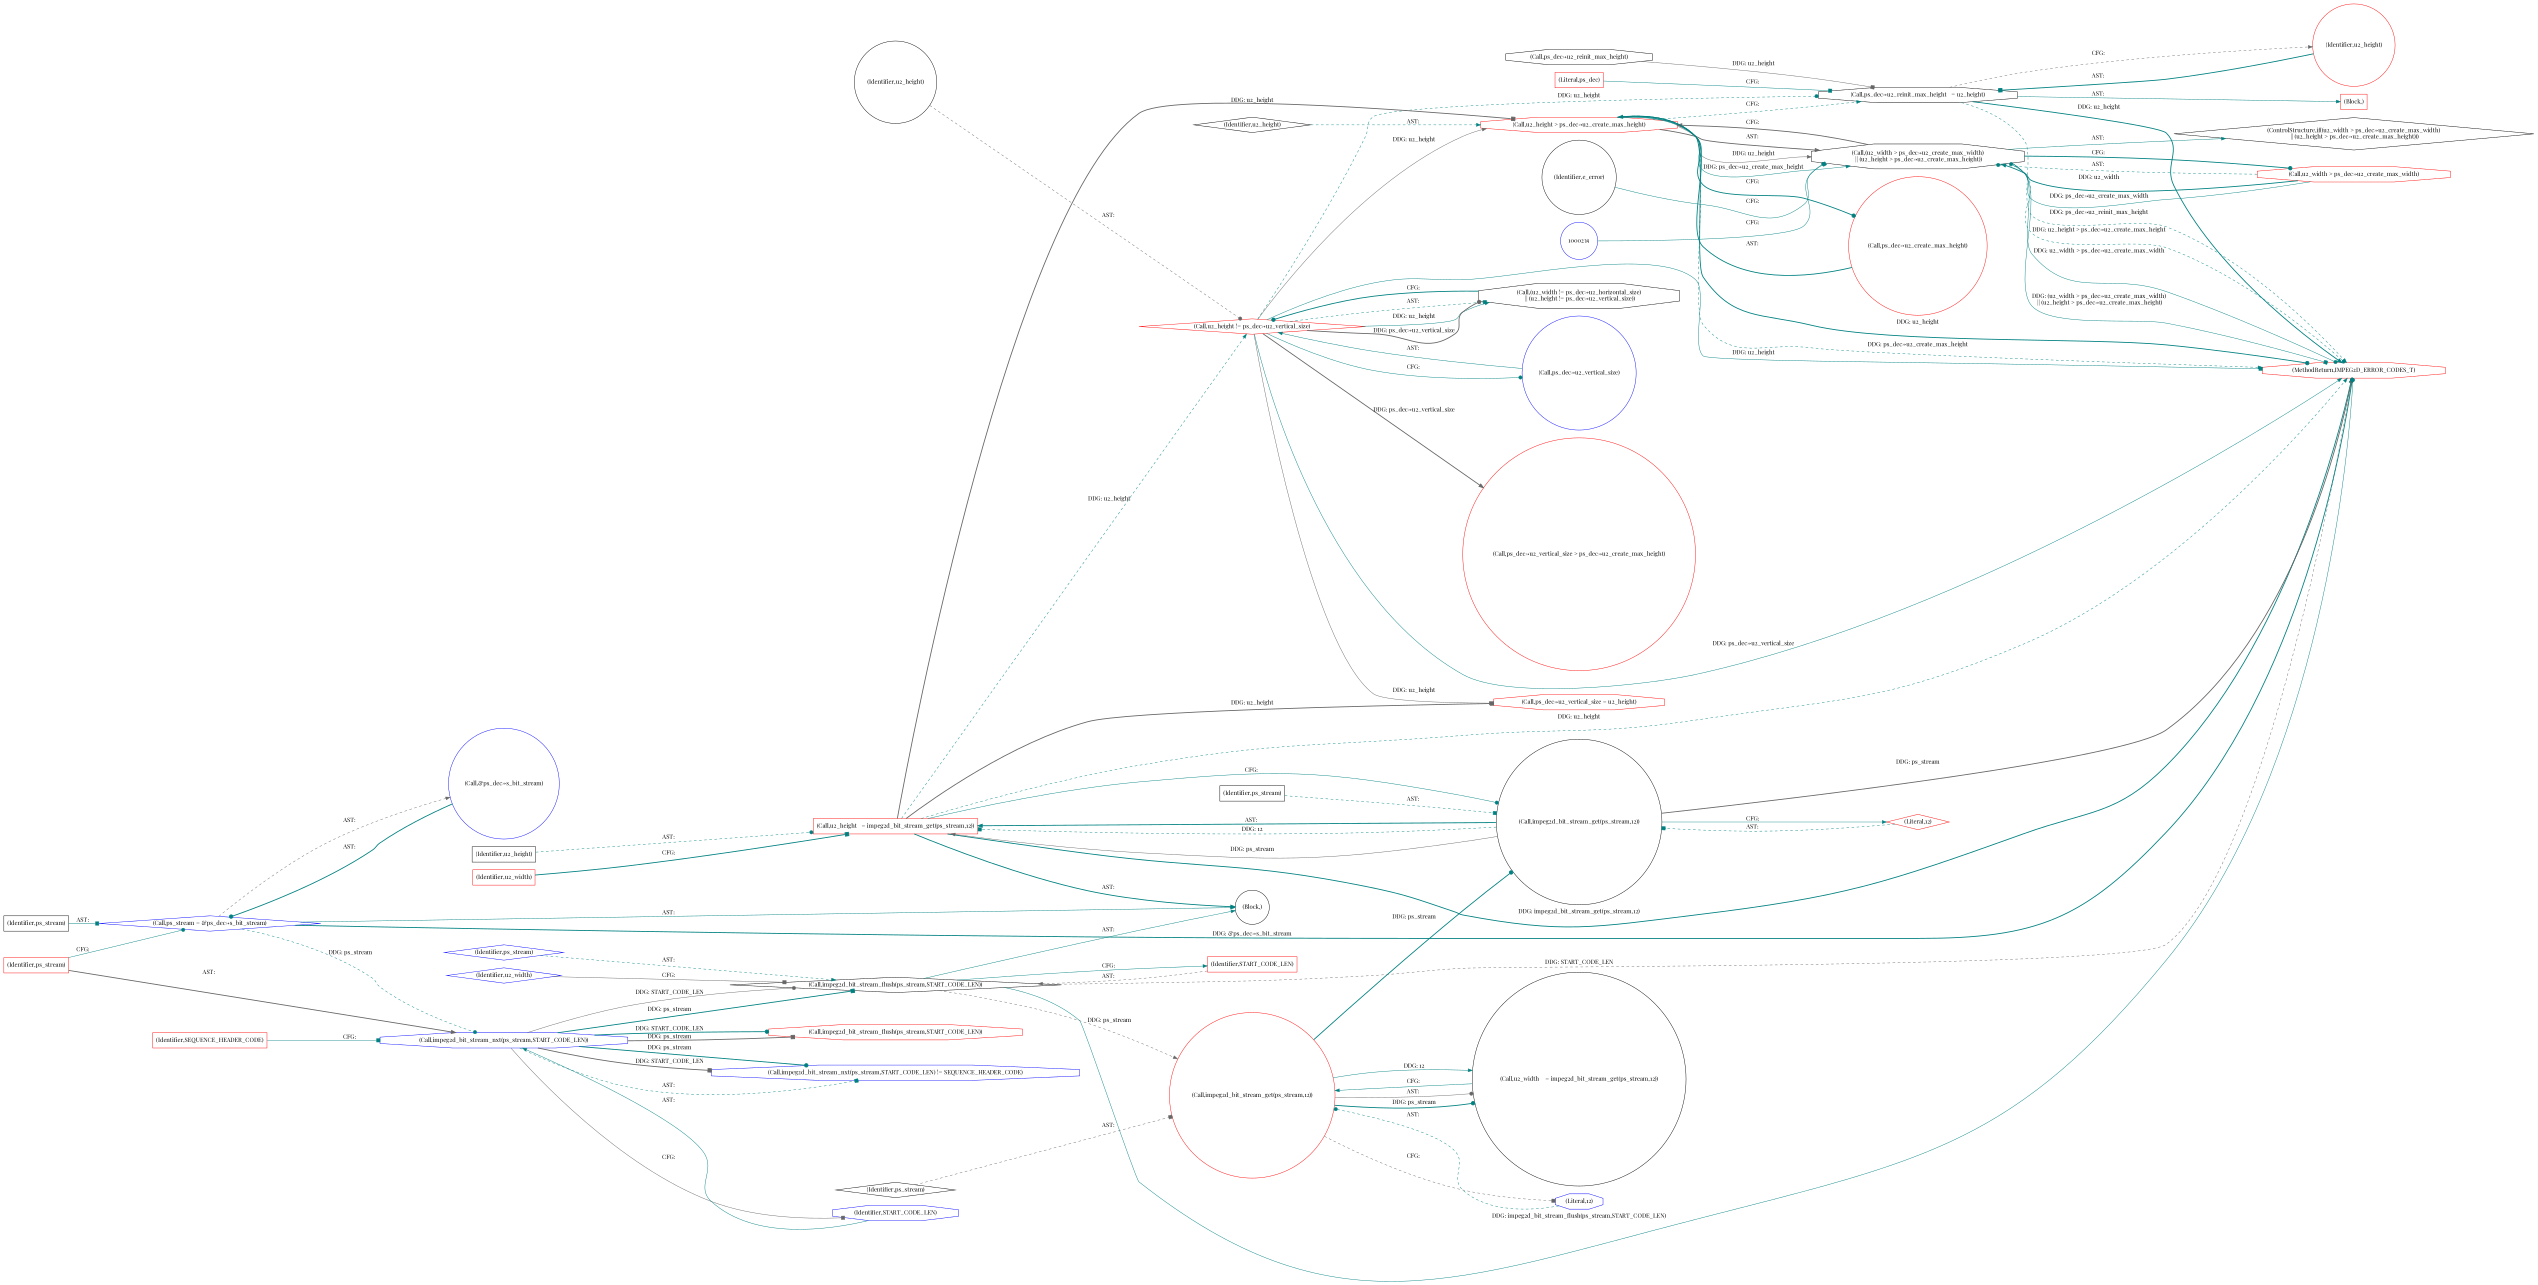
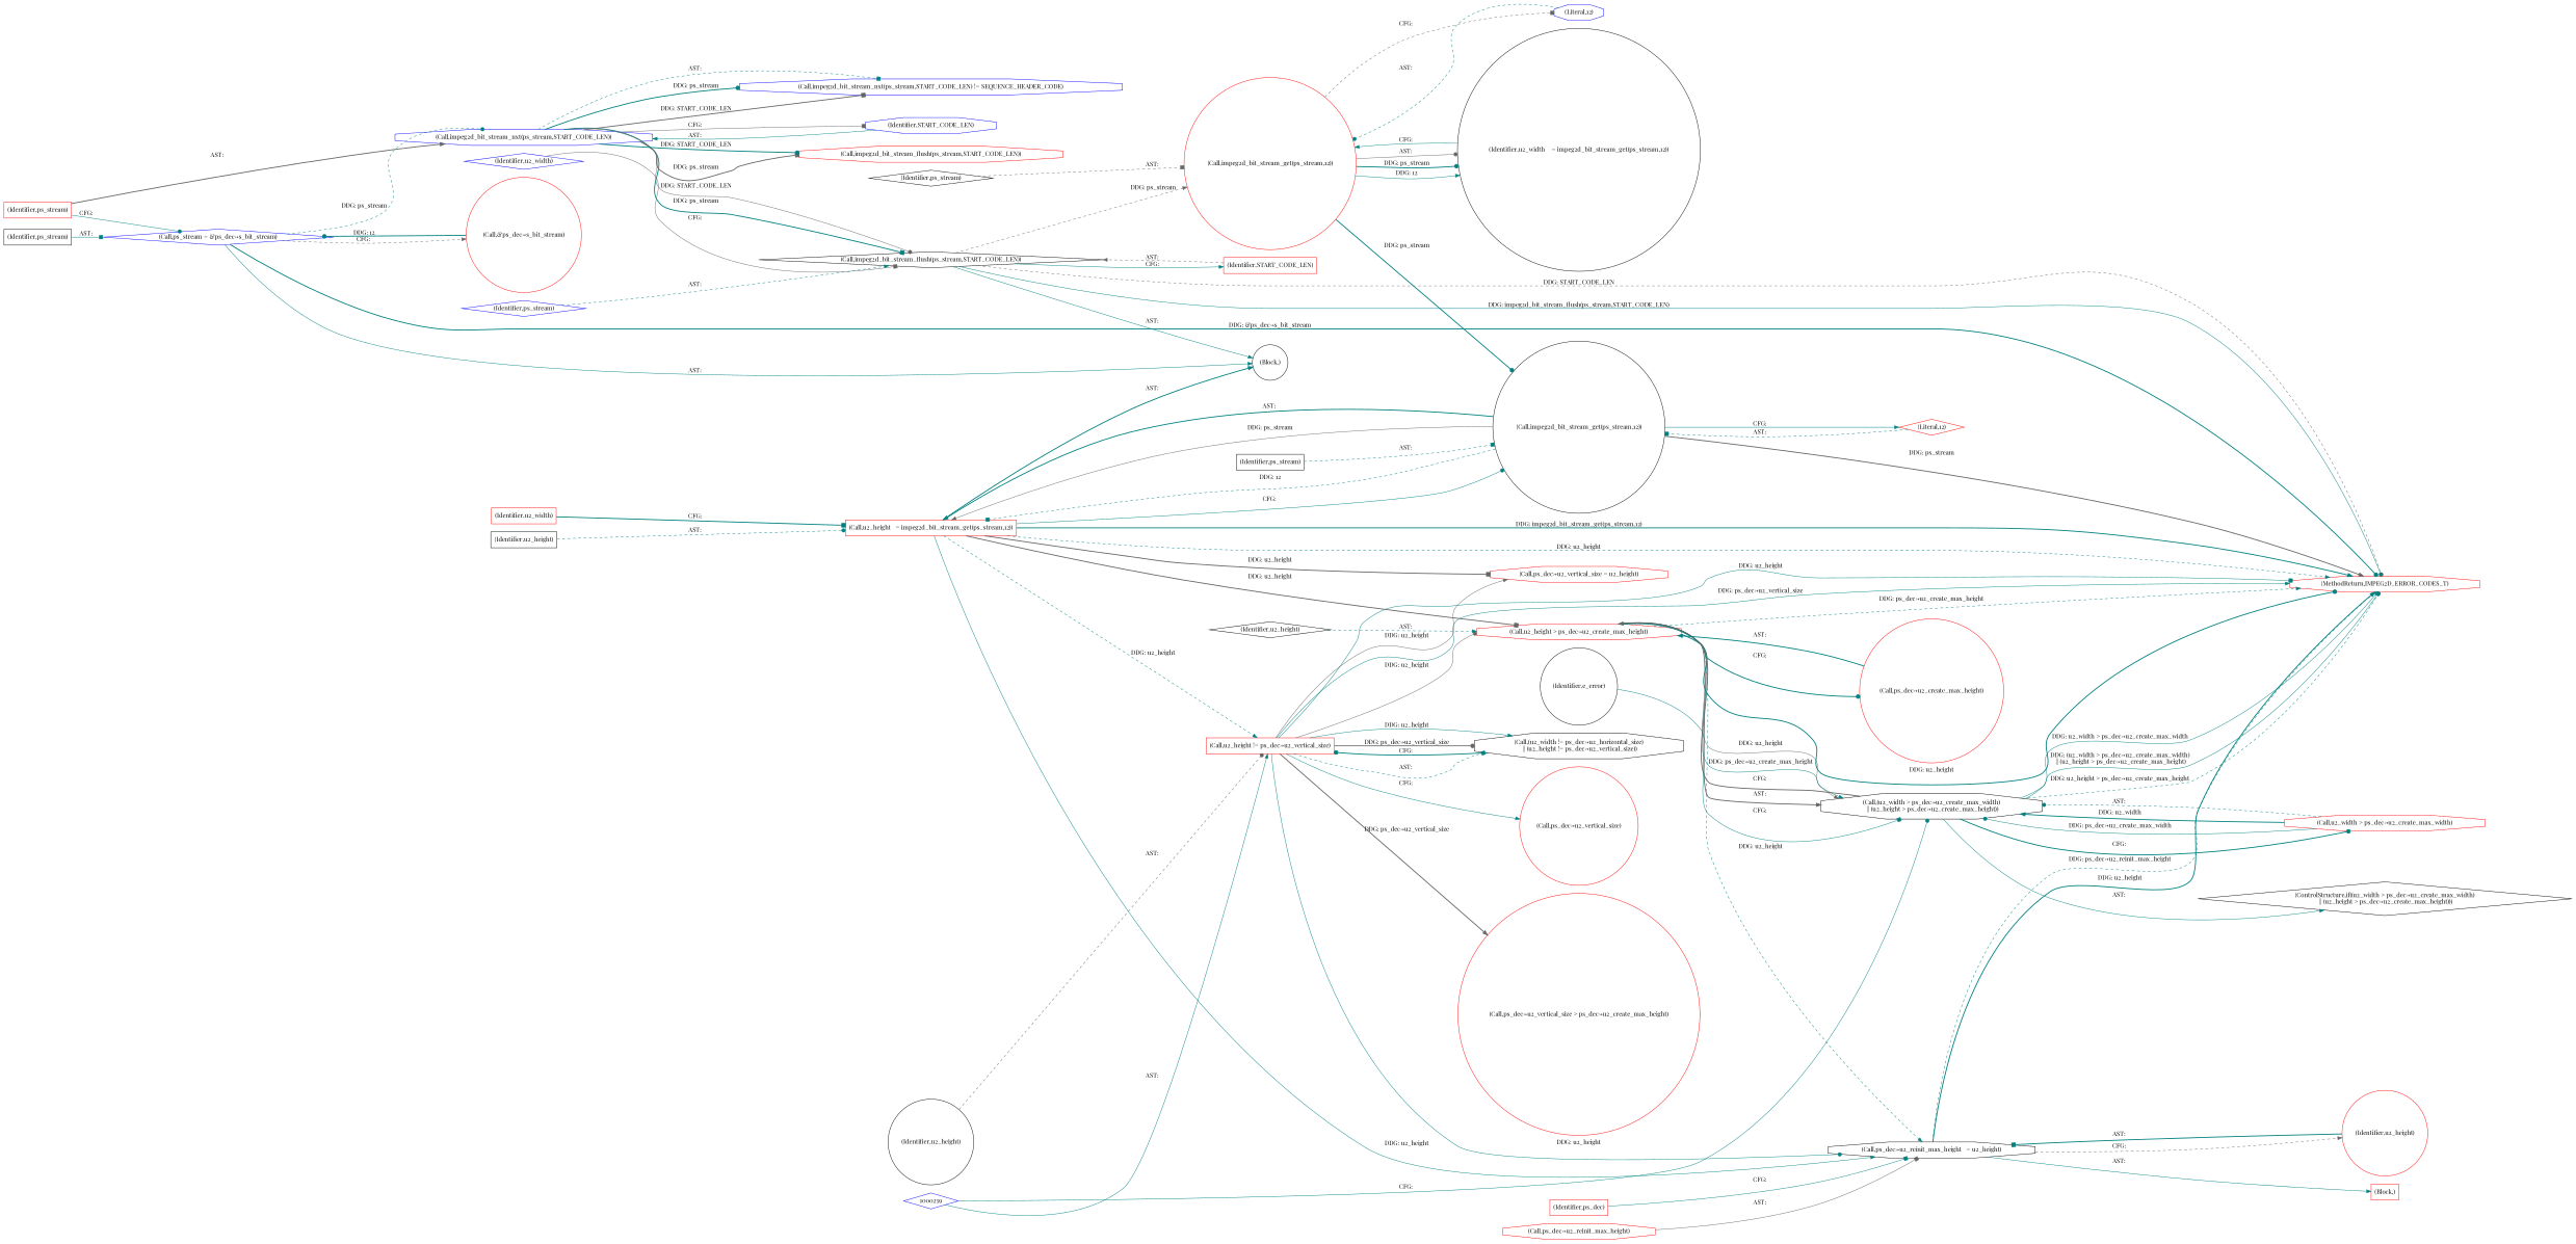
  digraph {
    fontname="Playfair Display"
    rankdir=LR
    node [color=red fontname="Playfair Display" shape=octagon]
    edge [arrowhead=normal color=teal fontname="Playfair Display" style=solid]
    n1 [label="(Call,u2_height > ps_dec->u2_create_max_height)"]
    n2 [color=black label="(Call,(u2_width > ps_dec->u2_create_max_width)\n || (u2_height > ps_dec->u2_create_max_height))"]
    n3 [color=black label="(Call,ps_dec->u2_reinit_max_height   = u2_height)"]
    n4 [label="(MethodReturn,IMPEG2D_ERROR_CODES_T)"]
    n5 [label="(Call,ps_dec->u2_create_max_height)" shape=circle]
    n6 [label="(Call,u2_width > ps_dec->u2_create_max_width)"]
    n7 [color=black label="(ControlStructure,if((u2_width > ps_dec->u2_create_max_width)\n || (u2_height > ps_dec->u2_create_max_height)))" shape=diamond]
    n8 [label="(Identifier,u2_height)" shape=circle]
    n9 [label="(Block,)" shape=box]
-   n10 [label="(Call,u2_height != ps_dec->u2_vertical_size)" shape=diamond]
+   n10 [label="(Call,u2_height != ps_dec->u2_vertical_size)" shape=box]
    n11 [label="(Call,ps_dec->u2_vertical_size > ps_dec->u2_create_max_height)" shape=circle]
    n12 [color=black label="(Call,(u2_width != ps_dec->u2_horizontal_size)\n || (u2_height != ps_dec->u2_vertical_size))"]
-   n13 [color=blue label="(Call,ps_dec->u2_vertical_size)" shape=circle]
+   n13 [label="(Call,ps_dec->u2_vertical_size)" shape=circle]
    n14 [label="(Call,ps_dec->u2_vertical_size = u2_height)"]
    n15 [label="(Call,u2_height   = impeg2d_bit_stream_get(ps_stream,12))" shape=box]
    n16 [color=black label="(Call,impeg2d_bit_stream_get(ps_stream,12))" shape=circle]
    n17 [color=black label="(Block,)" shape=circle]
    n18 [label="(Literal,12)" shape=diamond]
    n19 [label="(Call,impeg2d_bit_stream_get(ps_stream,12))" shape=circle]
-   n20 [color=black label="(Call,u2_width    = impeg2d_bit_stream_get(ps_stream,12))" shape=circle]
+   n20 [color=black label="(Identifier,u2_width    = impeg2d_bit_stream_get(ps_stream,12))" shape=circle]
    n21 [color=blue label="(Literal,12)"]
    n22 [color=black label="(Call,impeg2d_bit_stream_flush(ps_stream,START_CODE_LEN))" shape=diamond]
    n23 [label="(Identifier,START_CODE_LEN)" shape=box]
    n24 [color=blue label="(Call,impeg2d_bit_stream_nxt(ps_stream,START_CODE_LEN))"]
    n25 [color=blue label="(Identifier,START_CODE_LEN)"]
    n26 [color=blue label="(Call,impeg2d_bit_stream_nxt(ps_stream,START_CODE_LEN) != SEQUENCE_HEADER_CODE)"]
    n27 [label="(Call,impeg2d_bit_stream_flush(ps_stream,START_CODE_LEN))"]
    n28 [color=blue label="(Call,ps_stream = &ps_dec->s_bit_stream)" shape=diamond]
-   n29 [color=blue label="(Call,&ps_dec->s_bit_stream)" shape=circle]
+   n29 [label="(Call,&ps_dec->s_bit_stream)" shape=circle]
    n30 [color=black label="(Identifier,u2_height)" shape=diamond]
    n31 [color=blue label="(Identifier,u2_width)" shape=diamond]
    n32 [color=black label="(Identifier,ps_stream)" shape=diamond]
    n33 [color=black label="(Identifier,u2_height)" shape=box]
-   n34 [color=black label="(Call,ps_dec->u2_reinit_max_height)"]
+   n34 [label="(Call,ps_dec->u2_reinit_max_height)"]
    n35 [label="(Identifier,u2_width)" shape=box]
    n36 [color=black label="(Identifier,e_error)" shape=circle]
    n37 [color=blue label="(Identifier,ps_stream)" shape=diamond]
    n38 [color=black label="(Identifier,ps_stream)" shape=box]
    n39 [color=black label="(Identifier,ps_stream)" shape=box]
    n40 [label="(Identifier,ps_stream)" shape=box]
-   n41 [label="(Identifier,SEQUENCE_HEADER_CODE)" shape=box]
-   n42 [label="(Literal,ps_dec)" shape=box]
+   n42 [label="(Identifier,ps_dec)" shape=box]
    n43 [color=black label="(Identifier,u2_height)" shape=circle]
-   1000239 [color=blue shape=circle]
+   1000239 [color=blue shape=diamond]
    n1 -> n2 [color=gray40 label="AST: " style=bold]
    n1 -> n2 [color=gray40 label="DDG: u2_height"]
    n1 -> n2 [label="DDG: ps_dec->u2_create_max_height"]
-   n1 -> n3 [label="CFG: " style=dashed]
+   n1 -> n3 [label="DDG: u2_height" style=dashed]
    n1 -> n4 [arrowhead=dot label="DDG: u2_height" style=bold]
    n1 -> n4 [label="DDG: ps_dec->u2_create_max_height" style=dashed]
    n1 -> n5 [arrowhead=dot label="CFG: " style=bold]
    n2 -> n1 [color=gray40 label="CFG: " style=bold]
    n2 -> n4 [arrowhead=dot label="DDG: u2_width > ps_dec->u2_create_max_width"]
    n2 -> n4 [arrowhead=box label="DDG: (u2_width > ps_dec->u2_create_max_width)\n || (u2_height > ps_dec->u2_create_max_height)"]
    n2 -> n4 [arrowhead=dot label="DDG: u2_height > ps_dec->u2_create_max_height" style=dashed]
    n2 -> n6 [arrowhead=dot label="CFG: " style=bold]
    n2 -> n7 [label="AST: "]
    n3 -> n4 [label="DDG: u2_height" style=bold]
    n3 -> n4 [label="DDG: ps_dec->u2_reinit_max_height" style=dashed]
    n3 -> n8 [color=gray40 label="CFG: " style=dashed]
    n3 -> n9 [label="AST: "]
    n5 -> n1 [label="AST: " style=bold]
    n6 -> n2 [arrowhead=dot label="AST: " style=dashed]
    n6 -> n2 [label="DDG: u2_width" style=bold]
    n6 -> n2 [arrowhead=dot label="DDG: ps_dec->u2_create_max_width"]
    n8 -> n3 [arrowhead=box label="AST: " style=bold]
-   n10 -> n1 [color=gray40 label="DDG: u2_height"]
-   n10 -> n3 [arrowhead=dot label="DDG: u2_height" style=dashed]
+   n10 -> n1 [arrowhead=dot color=gray40 label="DDG: u2_height"]
+   n10 -> n3 [arrowhead=dot label="DDG: u2_height"]
    n10 -> n4 [arrowhead=box label="DDG: u2_height"]
    n10 -> n4 [label="DDG: ps_dec->u2_vertical_size"]
    n10 -> n11 [color=gray40 label="DDG: ps_dec->u2_vertical_size" style=bold]
    n10 -> n12 [arrowhead=box label="AST: " style=dashed]
    n10 -> n12 [label="DDG: u2_height"]
    n10 -> n12 [arrowhead=dot color=gray40 label="DDG: ps_dec->u2_vertical_size" style=bold]
-   n10 -> n13 [arrowhead=dot label="CFG: "]
+   n10 -> n13 [label="CFG: "]
    n10 -> n14 [color=gray40 label="DDG: u2_height"]
    n12 -> n10 [arrowhead=dot label="CFG: " style=bold]
-   n13 -> n10 [label="AST: "]
+   1000239 -> n10 [label="AST: "]
    n15 -> n1 [arrowhead=box color=gray40 label="DDG: u2_height" style=bold]
+   n15 -> n3 [label="DDG: u2_height"]
    n15 -> n4 [label="DDG: impeg2d_bit_stream_get(ps_stream,12)" style=bold]
    n15 -> n4 [label="DDG: u2_height" style=dashed]
    n15 -> n10 [label="DDG: u2_height" style=dashed]
    n15 -> n14 [arrowhead=box color=gray40 label="DDG: u2_height" style=bold]
    n15 -> n16 [arrowhead=dot label="CFG: "]
    n15 -> n17 [label="AST: " style=bold]
    n16 -> n4 [color=gray40 label="DDG: ps_stream" style=bold]
    n16 -> n15 [label="AST: " style=bold]
    n16 -> n15 [color=gray40 label="DDG: ps_stream"]
    n16 -> n15 [arrowhead=box label="DDG: 12" style=dashed]
    n16 -> n18 [label="CFG: "]
    n18 -> n16 [arrowhead=box label="AST: " style=dashed]
    n19 -> n16 [arrowhead=dot label="DDG: ps_stream" style=bold]
    n19 -> n20 [arrowhead=dot color=gray40 label="AST: "]
    n19 -> n20 [arrowhead=dot label="DDG: ps_stream" style=bold]
    n19 -> n20 [label="DDG: 12"]
    n19 -> n21 [arrowhead=box color=gray40 label="CFG: " style=dashed]
    n20 -> n19 [label="CFG: "]
    n21 -> n19 [arrowhead=dot label="AST: " style=dashed]
    n22 -> n4 [arrowhead=dot color=gray40 label="DDG: START_CODE_LEN" style=dashed]
    n22 -> n4 [arrowhead=dot label="DDG: impeg2d_bit_stream_flush(ps_stream,START_CODE_LEN)"]
    n22 -> n17 [label="AST: "]
    n22 -> n19 [color=gray40 label="DDG: ps_stream" style=dashed]
    n22 -> n23 [label="CFG: "]
    n23 -> n22 [color=gray40 label="AST: " style=dashed]
    n24 -> n22 [arrowhead=box label="DDG: ps_stream" style=bold]
    n24 -> n22 [arrowhead=dot color=gray40 label="DDG: START_CODE_LEN"]
    n24 -> n25 [arrowhead=box color=gray40 label="CFG: "]
    n24 -> n26 [arrowhead=box label="AST: " style=dashed]
    n24 -> n26 [arrowhead=dot label="DDG: ps_stream" style=bold]
    n24 -> n26 [arrowhead=box color=gray40 label="DDG: START_CODE_LEN" style=bold]
    n24 -> n27 [arrowhead=box color=gray40 label="DDG: ps_stream" style=bold]
    n24 -> n27 [arrowhead=dot label="DDG: START_CODE_LEN" style=bold]
    n25 -> n24 [label="AST: "]
    n28 -> n4 [arrowhead=dot label="DDG: &ps_dec->s_bit_stream" style=bold]
    n28 -> n17 [label="AST: "]
    n28 -> n24 [arrowhead=dot label="DDG: ps_stream" style=dashed]
-   n28 -> n29 [color=gray40 label="AST: " style=dashed]
-   n29 -> n28 [arrowhead=dot label="AST: " style=bold]
+   n28 -> n29 [color=gray40 label="CFG: " style=dashed]
+   n29 -> n28 [arrowhead=dot label="DDG: 12" style=bold]
    n30 -> n1 [label="AST: " style=dashed]
    n31 -> n22 [arrowhead=box color=gray40 label="CFG: "]
    n32 -> n19 [arrowhead=box color=gray40 label="AST: " style=dashed]
    n33 -> n15 [arrowhead=dot label="AST: " style=dashed]
-   n34 -> n3 [arrowhead=box color=gray40 label="DDG: u2_height"]
+   n34 -> n3 [arrowhead=box color=gray40 label="AST: "]
    n35 -> n15 [arrowhead=box label="CFG: " style=bold]
    n36 -> n2 [arrowhead=box label="CFG: "]
    n37 -> n22 [label="AST: " style=dashed]
    n38 -> n28 [arrowhead=box label="AST: "]
    n39 -> n16 [arrowhead=box label="AST: " style=dashed]
    n40 -> n24 [color=gray40 label="AST: " style=bold]
    n40 -> n28 [arrowhead=dot label="CFG: "]
-   n41 -> n24 [arrowhead=box label="CFG: "]
    n42 -> n3 [arrowhead=box label="CFG: "]
    n43 -> n10 [arrowhead=dot color=gray40 label="AST: " style=dashed]
    1000239 -> n2 [arrowhead=dot label="CFG: "]
  }
